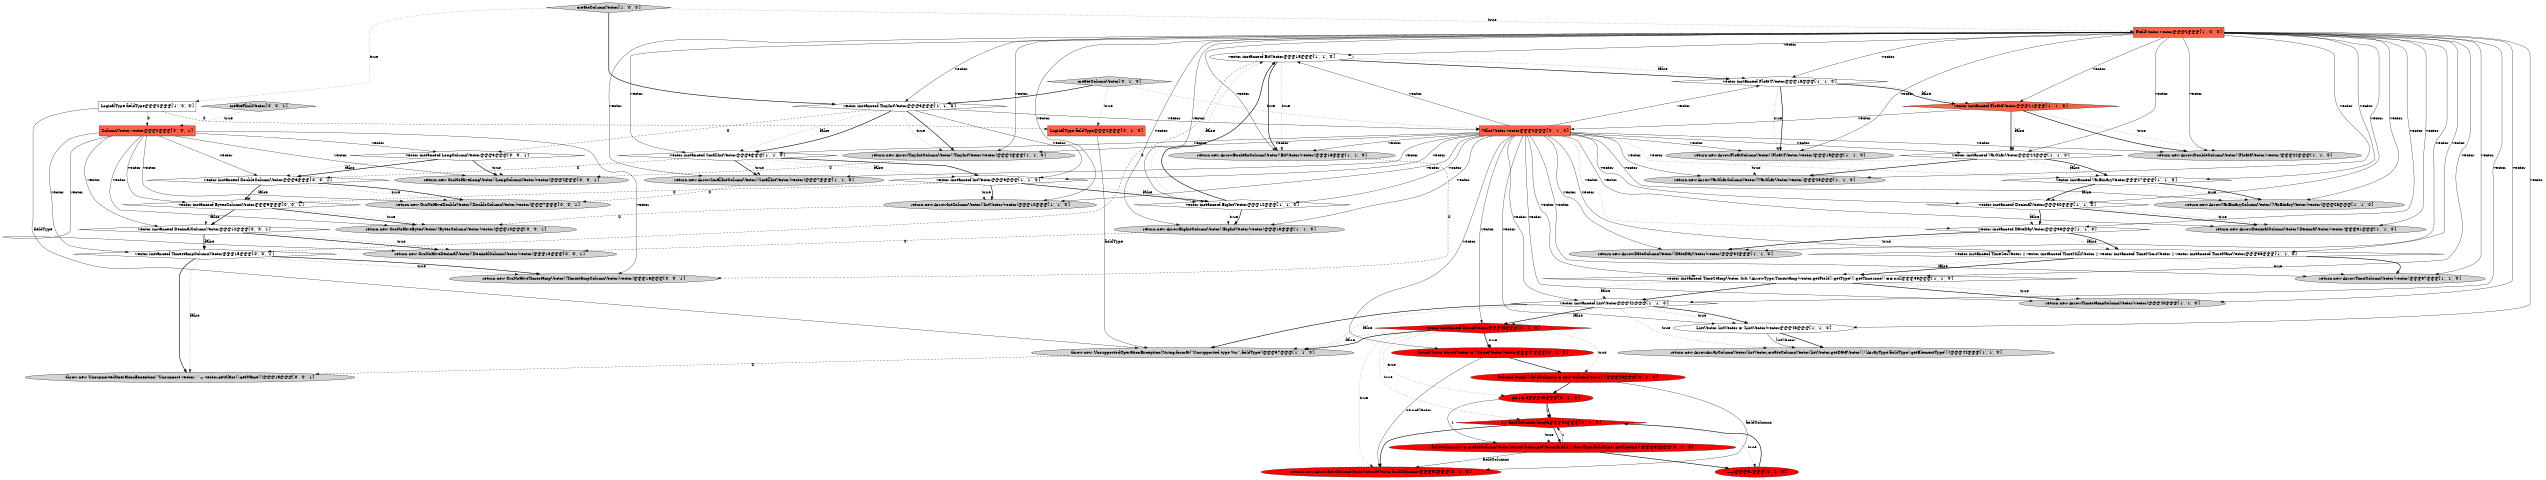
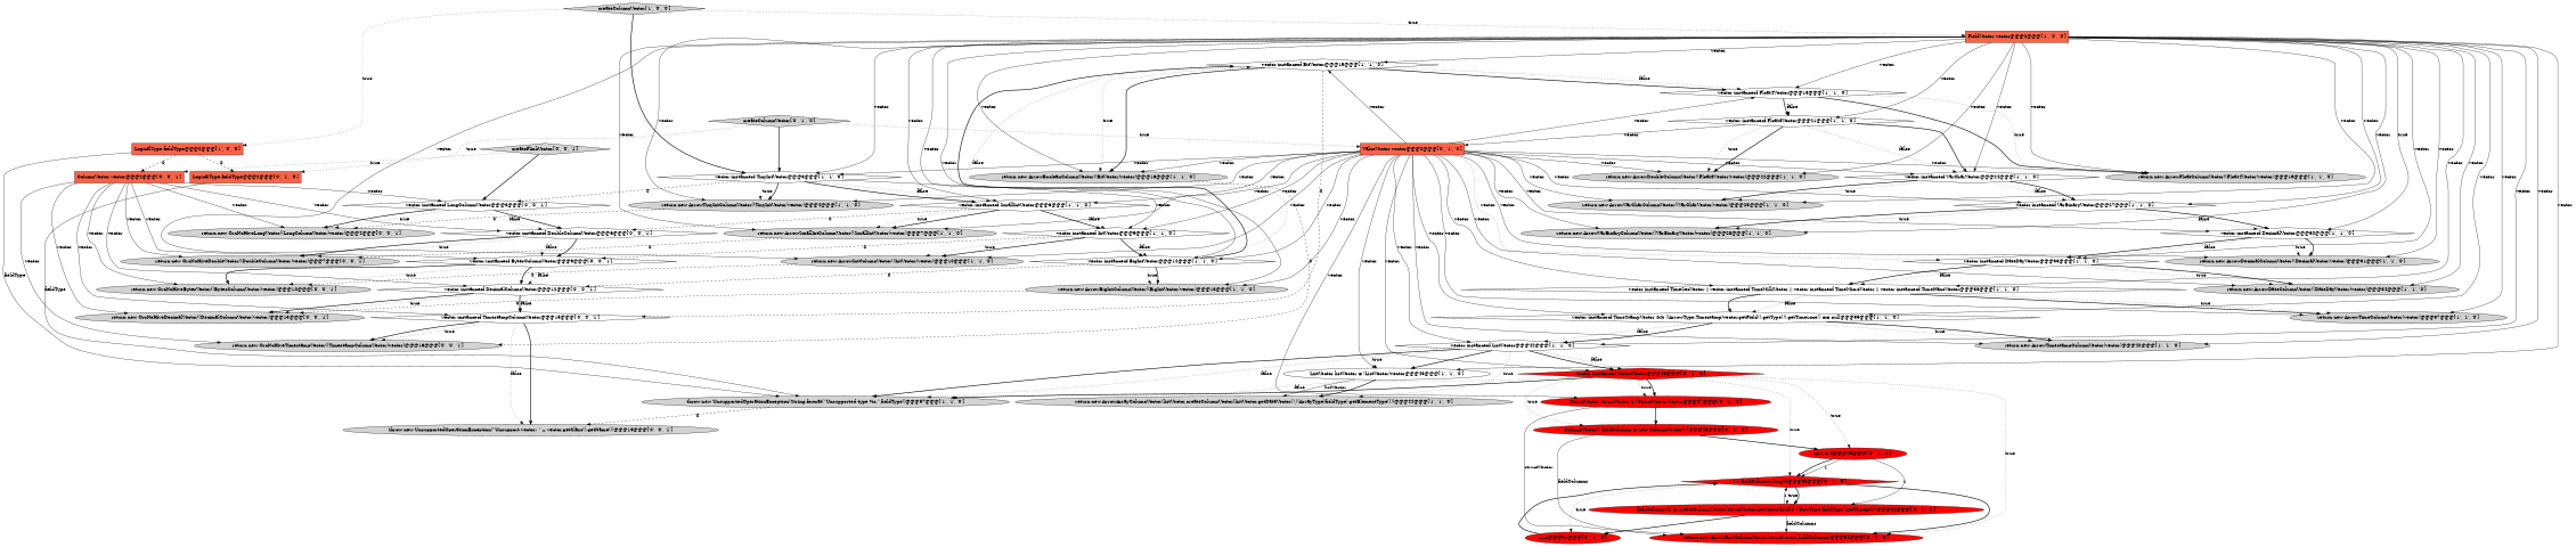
  digraph {
    node [fillcolor=lightgray shape=ellipse style=filled]
    edge [style=solid]
    n1 [label="return new ArrowTimestampColumnVector(vector)@@@40@@@['1', '1', '0']"]
    n2 [label="throw new UnsupportedOperationException(String.format(\"Unsupported type %s.\",fieldType))@@@57@@@['1', '1', '0']"]
    n3 [label="throw new UnsupportedOperationException(\"Unsupport vector: \" + vector.getClass().getName())@@@19@@@['0', '0', '1']"]
    n4 [label="return new ArrowBigIntColumnVector((BigIntVector)vector)@@@13@@@['1', '1', '0']"]
    n5 [label="return new OrcNoHiveDecimalVector((DecimalColumnVector)vector)@@@13@@@['0', '0', '1']"]
    n6 [fillcolor=red label="ColumnVector(( fieldColumns = new ColumnVector((((@@@48@@@['0', '1', '0']"]
    n7 [fillcolor=red label="return new ArrowRowColumnVector(structVector,fieldColumns)@@@54@@@['0', '1', '0']"]
    n8 [fillcolor=red label="int i = 0@@@49@@@['0', '1', '0']"]
    n9 [fillcolor=red label="i < fieldColumns.length@@@50@@@['0', '1', '0']" shape=diamond]
    n10 [fillcolor=red label="fieldColumns(i( = createColumnVector(structVector.getVectorById(i),((RowType)fieldType).getTypeAt(i))@@@52@@@['0', '1', '0']"]
    n11 [fillcolor=white label="vector instanceof ListVector@@@42@@@['1', '1', '0']" shape=diamond]
    n12 [fillcolor=white label="ListVector listVector = (ListVector)vector@@@43@@@['1', '1', '0']"]
    n13 [label="return new ArrowArrayColumnVector(listVector,createColumnVector(listVector.getDataVector(),((ArrayType)fieldType).getElementType()))@@@44@@@['1', '1', '0']"]
    n14 [fillcolor=red label="vector instanceof StructVector@@@46@@@['0', '1', '0']" shape=diamond]
    n15 [fillcolor=red label="StructVector structVector = (StructVector)vector@@@47@@@['0', '1', '0']"]
    n16 [label="return new ArrowTimeColumnVector(vector)@@@37@@@['1', '1', '0']"]
    n17 [label="return new ArrowDecimalColumnVector((DecimalVector)vector)@@@31@@@['1', '1', '0']"]
    n18 [fillcolor=white label="vector instanceof TimeStampVector && ((ArrowType.Timestamp)vector.getField().getType()).getTimezone() == null@@@39@@@['1', '1', '0']" shape=diamond]
    n19 [label="return new ArrowBooleanColumnVector((BitVector)vector)@@@16@@@['1', '1', '0']"]
    n20 [label="return new OrcNoHiveTimestampVector((TimestampColumnVector)vector)@@@16@@@['0', '0', '1']"]
    n21 [fillcolor=white label="vector instanceof BigIntVector@@@12@@@['1', '1', '0']" shape=diamond]
-   n22 [fillcolor=white label="vector instanceof BitVector@@@15@@@['1', '1', '0']"]
+   n22 [fillcolor=white label="vector instanceof BitVector@@@15@@@['1', '1', '0']" shape=diamond]
    n23 [fillcolor=white label="vector instanceof DecimalColumnVector@@@12@@@['0', '0', '1']" shape=diamond]
    n24 [fillcolor=white label="vector instanceof TimestampColumnVector@@@15@@@['0', '0', '1']" shape=diamond]
    n25 [fillcolor=white label="vector instanceof Float4Vector@@@18@@@['1', '1', '0']" shape=diamond]
    n26 [fillcolor=white label="vector instanceof VarBinaryVector@@@27@@@['1', '1', '0']" shape=diamond]
    n27 [fillcolor=white label="vector instanceof DecimalVector@@@30@@@['1', '1', '0']" shape=diamond]
    n28 [label="return new ArrowVarBinaryColumnVector((VarBinaryVector)vector)@@@28@@@['1', '1', '0']"]
    n29 [fillcolor=white label="vector instanceof DateDayVector@@@33@@@['1', '1', '0']" shape=diamond]
-   n30 [fillcolor=tomato label="vector instanceof Float8Vector@@@21@@@['1', '1', '0']" shape=diamond]
+   n30 [fillcolor=white label="vector instanceof Float8Vector@@@21@@@['1', '1', '0']" shape=diamond]
    n31 [fillcolor=white label="vector instanceof VarCharVector@@@24@@@['1', '1', '0']" shape=diamond]
    n32 [label="return new ArrowDoubleColumnVector((Float8Vector)vector)@@@22@@@['1', '1', '0']"]
    n33 [fillcolor=tomato label="ValueVector vector@@@2@@@['0', '1', '0']" shape=box]
    n34 [label="return new ArrowVarCharColumnVector((VarCharVector)vector)@@@25@@@['1', '1', '0']"]
    n35 [label="return new ArrowDateColumnVector((DateDayVector)vector)@@@34@@@['1', '1', '0']"]
    n36 [fillcolor=white label="vector instanceof TimeSecVector || vector instanceof TimeMilliVector || vector instanceof TimeMicroVector || vector instanceof TimeNanoVector@@@36@@@['1', '1', '0']" shape=diamond]
    n37 [fillcolor=red label="++i@@@51@@@['0', '1', '0']"]
    n38 [fillcolor=white label="vector instanceof IntVector@@@9@@@['1', '1', '0']" shape=diamond]
    n39 [fillcolor=white label="vector instanceof TinyIntVector@@@3@@@['1', '1', '0']" shape=diamond]
    n40 [label="return new ArrowTinyIntColumnVector((TinyIntVector)vector)@@@4@@@['1', '1', '0']"]
    n41 [label="return new ArrowIntColumnVector((IntVector)vector)@@@10@@@['1', '1', '0']"]
    n42 [label="return new ArrowSmallIntColumnVector((SmallIntVector)vector)@@@7@@@['1', '1', '0']"]
    n43 [fillcolor=white label="vector instanceof SmallIntVector@@@6@@@['1', '1', '0']" shape=diamond]
    n44 [label="return new ArrowFloatColumnVector((Float4Vector)vector)@@@19@@@['1', '1', '0']"]
    n45 [fillcolor=white label="vector instanceof BytesColumnVector@@@9@@@['0', '0', '1']" shape=diamond]
    n46 [fillcolor=white label="vector instanceof LongColumnVector@@@3@@@['0', '0', '1']" shape=diamond]
    n47 [label="return new OrcNoHiveLongVector((LongColumnVector)vector)@@@4@@@['0', '0', '1']"]
    n48 [label="return new OrcNoHiveBytesVector((BytesColumnVector)vector)@@@10@@@['0', '0', '1']"]
    n49 [label="return new OrcNoHiveDoubleVector((DoubleColumnVector)vector)@@@7@@@['0', '0', '1']"]
    n50 [fillcolor=white label="vector instanceof DoubleColumnVector@@@6@@@['0', '0', '1']" shape=diamond]
    n51 [label="createFlinkVector['0', '0', '1']" shape=diamond]
    n52 [fillcolor=tomato label="ColumnVector vector@@@2@@@['0', '0', '1']" shape=box]
    n53 [fillcolor=tomato label="FieldVector vector@@@2@@@['1', '0', '0']" shape=box]
-   n54 [fillcolor=white label="LogicalType fieldType@@@2@@@['1', '0', '0']" shape=box]
+   n54 [fillcolor=tomato label="LogicalType fieldType@@@2@@@['1', '0', '0']" shape=box]
    n55 [fillcolor=tomato label="LogicalType fieldType@@@2@@@['0', '1', '0']" shape=box]
    n56 [label="createColumnVector['0', '1', '0']" shape=diamond]
    n57 [label="createColumnVector['1', '0', '0']" shape=diamond]
    n2 -> n3 [label=0 style=dashed]
    n4 -> n5 [label=0 style=dashed]
    n6 -> n7 [label=fieldColumns]
    n6 -> n8 [style=bold]
    n8 -> n9 [label=i]
    n8 -> n9 [style=bold]
    n8 -> n10 [label=i]
    n9 -> n7 [style=bold]
    n9 -> n10 [label=true style=dotted]
    n9 -> n10 [style=bold]
    n9 -> n37 [label=true style=dotted]
    n10 -> n7 [label=fieldColumns]
    n10 -> n9 [label=i]
    n10 -> n37 [style=bold]
    n11 -> n2 [label=false style=dotted]
    n11 -> n2 [style=bold]
    n11 -> n12 [label=true style=dotted]
    n11 -> n12 [style=bold]
    n11 -> n13 [label=true style=dotted]
    n11 -> n14 [style=bold]
    n11 -> n14 [label=false style=dotted]
    n12 -> n13 [style=bold]
    n12 -> n13 [label=listVector]
    n14 -> n2 [style=bold]
    n14 -> n2 [label=false style=dotted]
    n14 -> n6 [label=true style=dotted]
    n14 -> n7 [label=true style=dotted]
    n14 -> n8 [label=true style=dotted]
    n14 -> n9 [label=true style=dotted]
    n14 -> n15 [label=true style=dotted]
    n14 -> n15 [style=bold]
    n15 -> n6 [style=bold]
    n15 -> n7 [label=structVector]
    n18 -> n1 [label=true style=dotted]
    n18 -> n1 [style=bold]
    n18 -> n11 [label=false style=dotted]
    n18 -> n11 [style=bold]
    n19 -> n20 [label=0 style=dashed]
    n21 -> n4 [label=true style=dotted]
    n21 -> n4 [style=bold]
    n21 -> n22 [label=false style=dotted]
    n21 -> n22 [style=bold]
+   n21 -> n23 [label=0 style=dashed]
    n22 -> n19 [style=bold]
    n22 -> n19 [label=true style=dotted]
    n22 -> n24 [label=0 style=dashed]
    n22 -> n25 [label=false style=dotted]
    n22 -> n25 [style=bold]
    n23 -> n5 [style=bold]
    n23 -> n5 [label=true style=dotted]
    n23 -> n24 [label=false style=dotted]
    n23 -> n24 [style=bold]
    n24 -> n3 [label=false style=dotted]
    n24 -> n3 [style=bold]
    n24 -> n20 [label=true style=dotted]
    n24 -> n20 [style=bold]
    n25 -> n30 [style=bold]
    n25 -> n30 [label=false style=dotted]
    n25 -> n44 [label=true style=dotted]
    n25 -> n44 [style=bold]
    n26 -> n27 [label=false style=dotted]
    n26 -> n27 [style=bold]
    n26 -> n28 [label=true style=dotted]
    n26 -> n28 [style=bold]
    n27 -> n17 [style=bold]
    n27 -> n17 [label=true style=dotted]
    n27 -> n29 [style=bold]
    n27 -> n29 [label=false style=dotted]
    n29 -> n35 [label=true style=dotted]
    n29 -> n35 [style=bold]
    n29 -> n36 [label=false style=dotted]
    n29 -> n36 [style=bold]
    n30 -> n31 [style=bold]
    n30 -> n31 [label=false style=dotted]
    n30 -> n32 [style=bold]
    n30 -> n32 [label=true style=dotted]
    n30 -> n33 [label=vector]
    n31 -> n26 [label=false style=dotted]
    n31 -> n26 [style=bold]
    n31 -> n34 [label=true style=dotted]
    n31 -> n34 [style=bold]
    n33 -> n1 [label=vector]
    n33 -> n4 [label=vector]
    n33 -> n11 [label=vector]
    n33 -> n12 [label=vector]
    n33 -> n14 [label=vector]
    n33 -> n15 [label=vector]
    n33 -> n16 [label=vector]
    n33 -> n17 [label=vector]
    n33 -> n18 [label=vector]
    n33 -> n19 [label=vector]
    n33 -> n21 [label=vector]
    n33 -> n22 [label=vector]
    n33 -> n25 [label=vector]
-   n33 -> n26 [label=vector style=dotted]
+   n33 -> n26 [label=vector]
    n33 -> n27 [label=vector]
    n33 -> n28 [label=vector]
    n33 -> n29 [label=vector style=dotted]
    n33 -> n31 [label=vector]
    n33 -> n32 [label=vector]
    n33 -> n34 [label=vector]
    n33 -> n35 [label=vector]
    n33 -> n36 [label=vector]
    n33 -> n38 [label=vector]
-   n39 -> n33 [label=vector]
+   n33 -> n39 [label=vector]
    n33 -> n40 [label=vector]
    n33 -> n41 [label=vector]
    n33 -> n42 [label=vector]
    n33 -> n43 [label=vector]
    n33 -> n44 [label=vector]
    n36 -> n16 [style=bold]
    n36 -> n16 [label=true style=dotted]
    n36 -> n18 [style=bold]
    n36 -> n18 [label=false style=dotted]
    n37 -> n9 [style=bold]
    n38 -> n21 [style=bold]
    n38 -> n21 [label=false style=dotted]
    n38 -> n41 [style=bold]
    n38 -> n41 [label=true style=dotted]
    n38 -> n45 [label=0 style=dashed]
    n39 -> n38 [label=vector]
    n39 -> n40 [style=bold]
    n39 -> n40 [label=true style=dotted]
    n39 -> n43 [label=false style=dotted]
    n39 -> n43 [style=bold]
    n39 -> n46 [label=0 style=dashed]
    n40 -> n47 [label=0 style=dashed]
    n41 -> n48 [label=0 style=dashed]
    n42 -> n49 [label=0 style=dashed]
    n43 -> n38 [style=bold]
    n43 -> n38 [label=false style=dotted]
    n43 -> n42 [style=bold]
    n43 -> n42 [label=true style=dotted]
    n43 -> n50 [label=0 style=dashed]
    n45 -> n23 [style=bold]
    n45 -> n23 [label=false style=dotted]
    n45 -> n48 [style=bold]
    n45 -> n48 [label=true style=dotted]
    n46 -> n47 [label=true style=dotted]
    n46 -> n47 [style=bold]
    n46 -> n50 [style=bold]
    n46 -> n50 [label=false style=dotted]
    n50 -> n45 [label=false style=dotted]
    n50 -> n45 [style=bold]
    n50 -> n49 [label=true style=dotted]
    n50 -> n49 [style=bold]
+   n51 -> n46 [style=bold]
    n51 -> n52 [label=true style=dotted]
    n52 -> n5 [label=vector]
    n52 -> n20 [label=vector]
    n52 -> n23 [label=vector]
    n52 -> n24 [label=vector]
    n52 -> n45 [label=vector]
    n52 -> n46 [label=vector]
    n52 -> n47 [label=vector]
    n52 -> n48 [label=vector]
    n52 -> n49 [label=vector]
    n52 -> n50 [label=vector]
    n53 -> n1 [label=vector]
    n53 -> n4 [label=vector]
    n53 -> n11 [label=vector]
    n53 -> n12 [label=vector]
    n53 -> n16 [label=vector]
    n53 -> n17 [label=vector]
    n53 -> n18 [label=vector]
    n53 -> n19 [label=vector]
    n53 -> n21 [label=vector]
    n53 -> n22 [label=vector]
    n53 -> n25 [label=vector]
    n53 -> n26 [label=vector]
-   n53 -> n27 [label=vector]
+   n53 -> n27 [label=true]
    n53 -> n28 [label=vector]
    n53 -> n29 [label=vector]
    n53 -> n30 [label=vector]
    n53 -> n31 [label=vector]
    n53 -> n32 [label=vector]
    n53 -> n34 [label=vector]
    n53 -> n35 [label=vector]
    n53 -> n36 [label=vector]
    n53 -> n39 [label=vector]
    n53 -> n40 [label=vector]
    n53 -> n41 [label=vector]
    n53 -> n42 [label=vector]
    n53 -> n43 [label=vector]
    n53 -> n44 [label=vector]
    n54 -> n2 [label=fieldType]
    n54 -> n52 [label=0 style=dashed]
    n54 -> n55 [label=0 style=dashed]
    n55 -> n2 [label=fieldType]
    n56 -> n33 [label=true style=dotted]
    n56 -> n39 [style=bold]
    n56 -> n55 [label=true style=dotted]
    n57 -> n39 [style=bold]
    n57 -> n53 [label=true style=dotted]
    n57 -> n54 [label=true style=dotted]
  }
